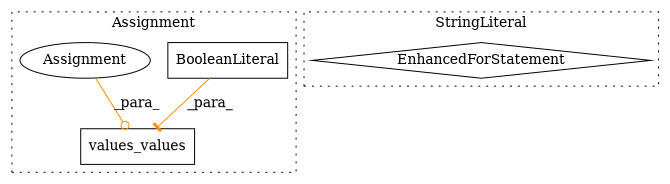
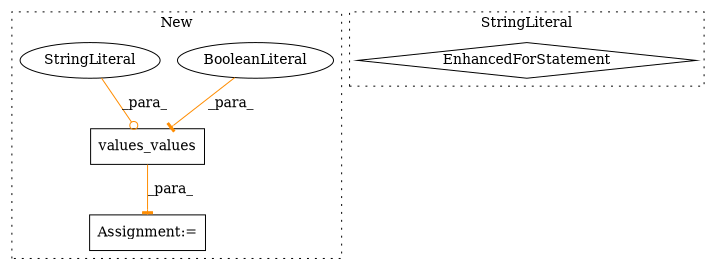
  digraph {
    node [l=4 shape=box]
    edge [arrowhead=tee color=darkorange]
    n1 [a=32 l="12,1" label=values_values s="1513,1534"]
-   n2 [a=9 label=BooleanLiteral s=1530]
-   n3 [a=45 label=Assignment s=1525 shape=ellipse]
+   n2 [a=9 label=BooleanLiteral s=1530 shape=ellipse]
+   n3 [a=45 label=StringLiteral s=1525 shape=ellipse]
+   n4 [a=7 l=1 label="Assignment:=" s=1496]
    n5 [a=70 l="53,2" label=EnhancedForStatement s="1190,1263" shape=diamond]
    subgraph cluster_1 {
-     label=Assignment
+     label=New
      style=dotted
      n1
      n2
      n3
+     n4
    }
    subgraph cluster_2 {
      label=StringLiteral
      style=dotted
      n5
    }
+   n1 -> n4 [label=_para_]
    n2 -> n1 [label=_para_]
    n3 -> n1 [arrowhead=odot label=_para_]
  }
